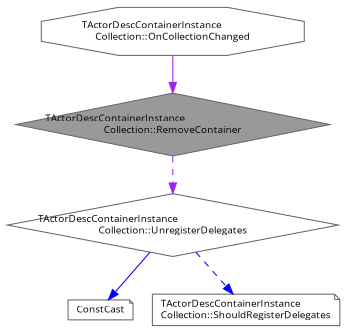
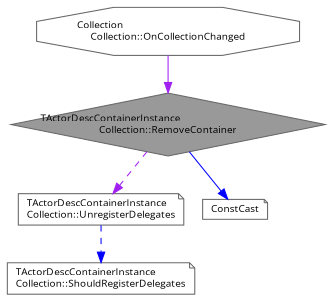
  digraph {
    fontname="Open Sans"
    rankdir=TB
    node [color=grey40 fillcolor=white fontname="Open Sans" fontsize=10 shape=diamond style=filled]
    edge [color=purple fontname="Open Sans" fontsize=10 labelfontname=Helvetica labelfontsize=10 style=dashed]
    n1 [color=gray40 fillcolor=grey60 fontcolor=black height=0.2 label="TActorDescContainerInstance\lCollection::RemoveContainer" width=0.4]
-   n2 [height=0.2 label="TActorDescContainerInstance\lCollection::UnregisterDelegates" width=0.4]
-   n3 [height=0.2 label="TActorDescContainerInstance\lCollection::OnCollectionChanged" shape=octagon width=0.4]
+   n2 [height=0.2 label="TActorDescContainerInstance\lCollection::UnregisterDelegates" shape=note width=0.4]
+   n3 [height=0.2 label="Collection\lCollection::OnCollectionChanged" shape=octagon width=0.4]
    n4 [height=0.2 label=ConstCast shape=note width=0.4]
    n5 [height=0.2 label="TActorDescContainerInstance\lCollection::ShouldRegisterDelegates" shape=note width=0.4]
    n1 -> n2
-   n2 -> n4 [color=blue style=solid]
+   n1 -> n4 [color=blue style=solid]
    n2 -> n5 [color=blue]
    n3 -> n1 [style=solid]
  }
